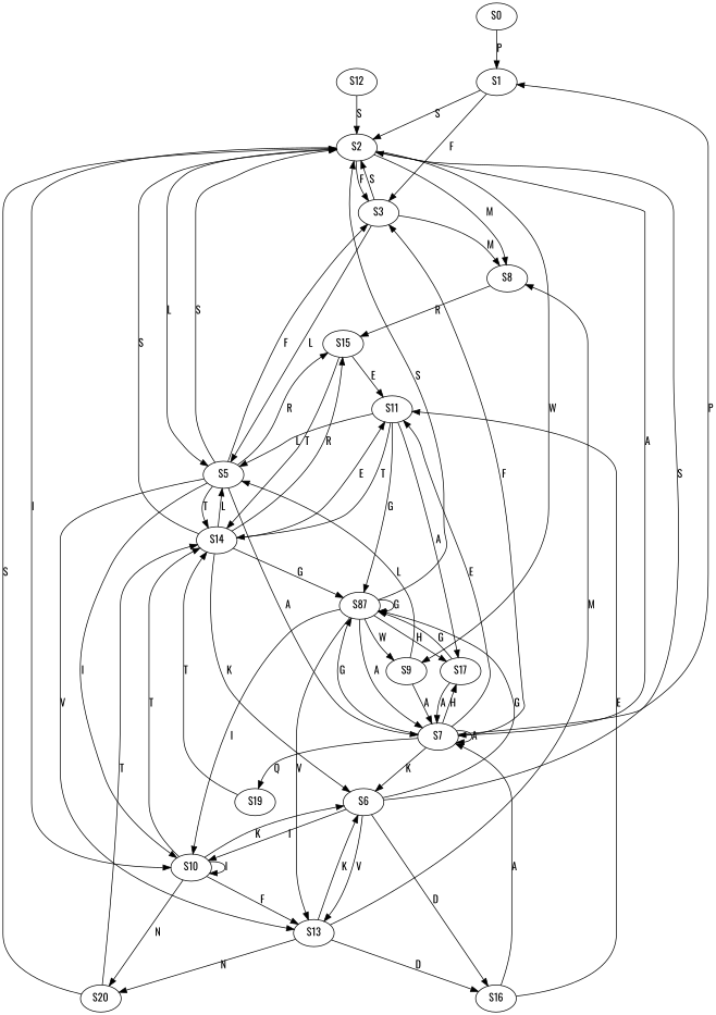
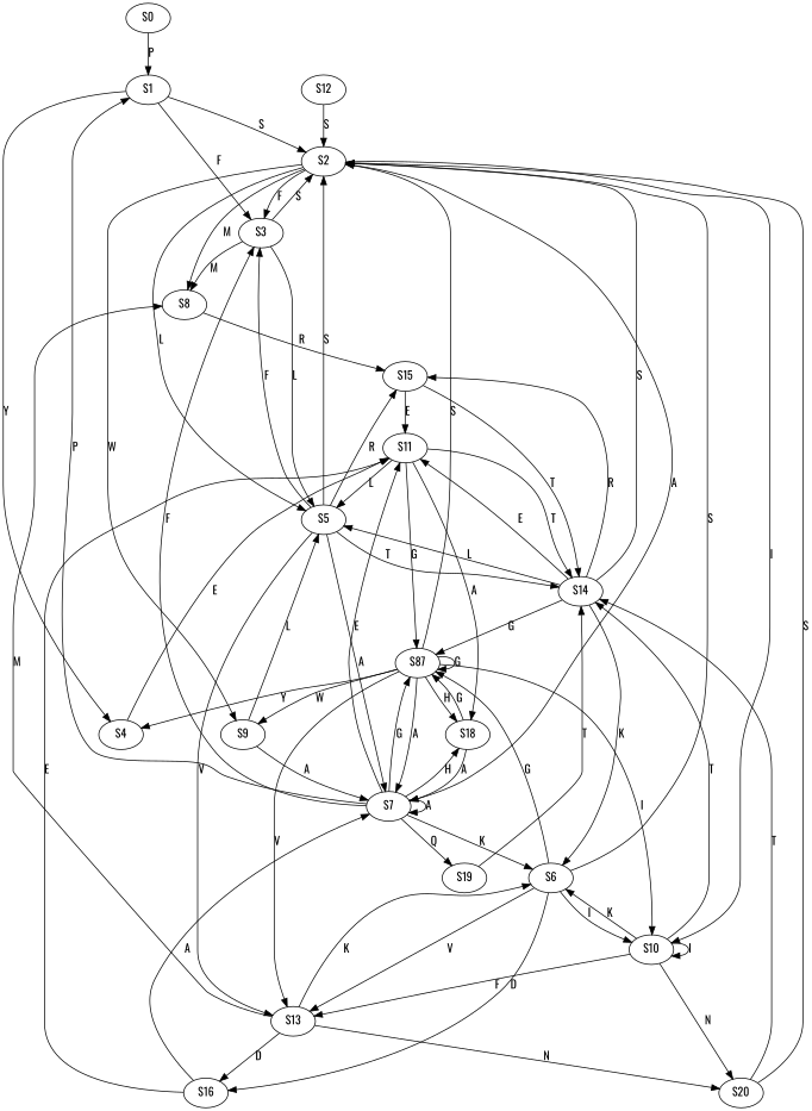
  strict digraph {
    fontname=Oswald
    node [fontname=Oswald]
    edge [fontname=Oswald]
    S0
    S1
    S2
    S3
+   S4
    S5
    S7
    S8
    S9
    S10
    S11
    S13
    S14
    S15
    S6
    S16
    n17 [label=S87]
-   S18 [label=S17]
+   S18
    S19
    S20
    S12
    S0 -> S1 [label=P]
    S1 -> S2 [label=S]
    S1 -> S3 [label=F]
+   S1 -> S4 [label=Y]
    S2 -> S3 [label=F]
    S2 -> S5 [label=L]
    S2 -> S7 [label=A]
    S2 -> S8 [label=M]
    S2 -> S9 [label=W]
    S2 -> S10 [label=I]
    S3 -> S2 [label=S]
    S3 -> S5 [label=L]
    S3 -> S8 [label=M]
+   S4 -> S11 [label=E]
    S5 -> S2 [label=S]
    S5 -> S3 [label=F]
    S5 -> S7 [label=A]
-   S5 -> S10 [label=I]
    S5 -> S13 [label=V]
    S5 -> S14 [label=T]
    S5 -> S15 [label=R]
    S7 -> S1 [label=P]
    S7 -> S3 [label=F]
    S7 -> S7 [label=A]
    S7 -> S11 [label=E]
    S7 -> S6 [label=K]
    S7 -> n17 [label=G]
    S7 -> S18 [label=H]
    S7 -> S19 [label=Q]
    S8 -> S15 [label=R]
    S9 -> S5 [label=L]
    S9 -> S7 [label=A]
    S10 -> S10 [label=I]
    S10 -> S13 [label=F]
    S10 -> S14 [label=T]
    S10 -> S6 [label=K]
    S10 -> S20 [label=N]
    S11 -> S5 [label=L]
    S11 -> S14 [label=T]
    S11 -> n17 [label=G]
    S11 -> S18 [label=A]
    S13 -> S8 [label=M]
    S13 -> S6 [label=K]
    S13 -> S16 [label=D]
    S13 -> S20 [label=N]
    S14 -> S2 [label=S]
    S14 -> S5 [label=L]
    S14 -> S11 [label=E]
    S14 -> S15 [label=R]
    S14 -> S6 [label=K]
    S14 -> n17 [label=G]
    S15 -> S11 [label=E]
    S15 -> S14 [label=T]
    S6 -> S2 [label=S]
    S6 -> S10 [label=I]
    S6 -> S13 [label=V]
    S6 -> S16 [label=D]
    S6 -> n17 [label=G]
    S16 -> S7 [label=A]
    S16 -> S11 [label=E]
    n17 -> S2 [label=S]
+   n17 -> S4 [label=Y]
    n17 -> S7 [label=A]
    n17 -> S9 [label=W]
    n17 -> S10 [label=I]
    n17 -> S13 [label=V]
    n17 -> n17 [label=G]
    n17 -> S18 [label=H]
    S18 -> S7 [label=A]
    S18 -> n17 [label=G]
    S19 -> S14 [label=T]
    S20 -> S2 [label=S]
    S20 -> S14 [label=T]
    S12 -> S2 [label=S]
  }
